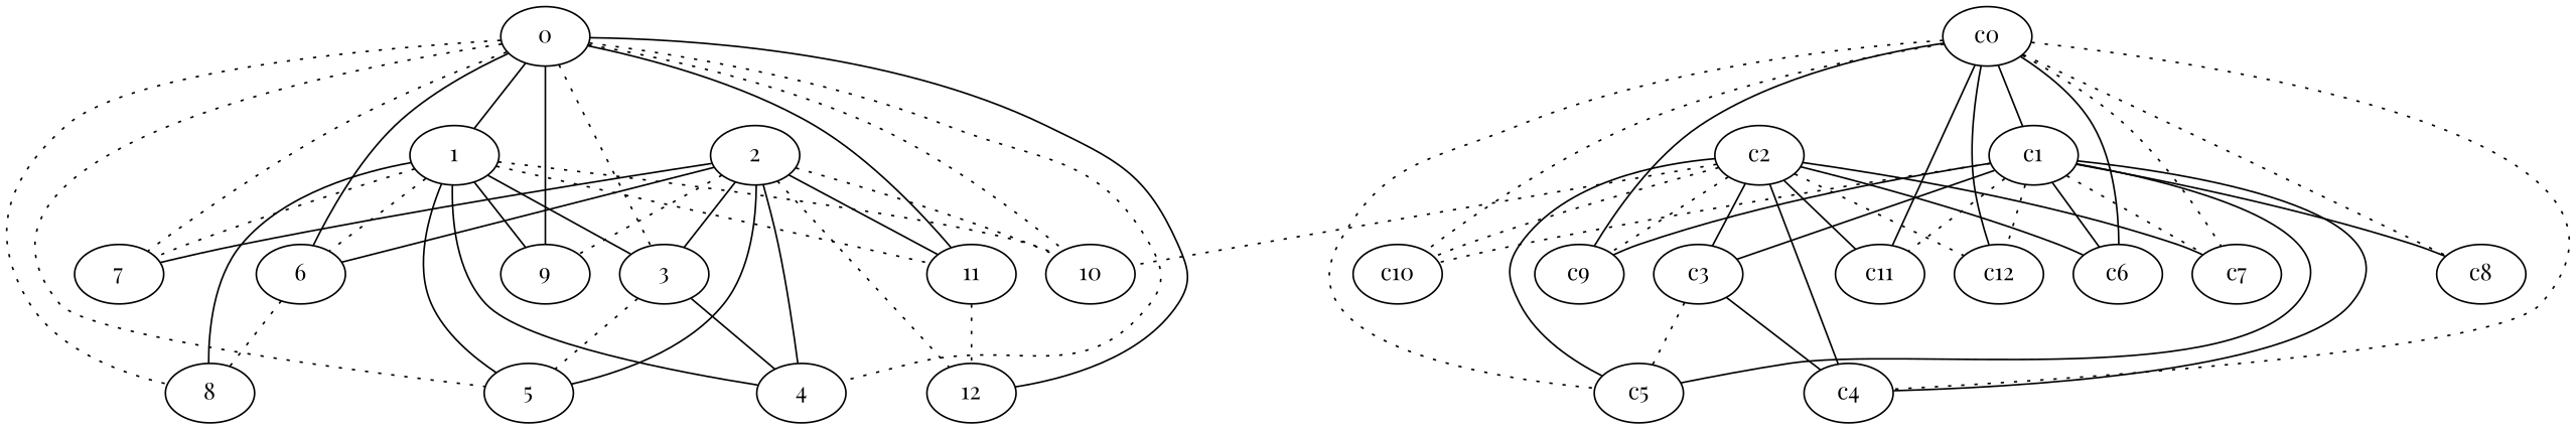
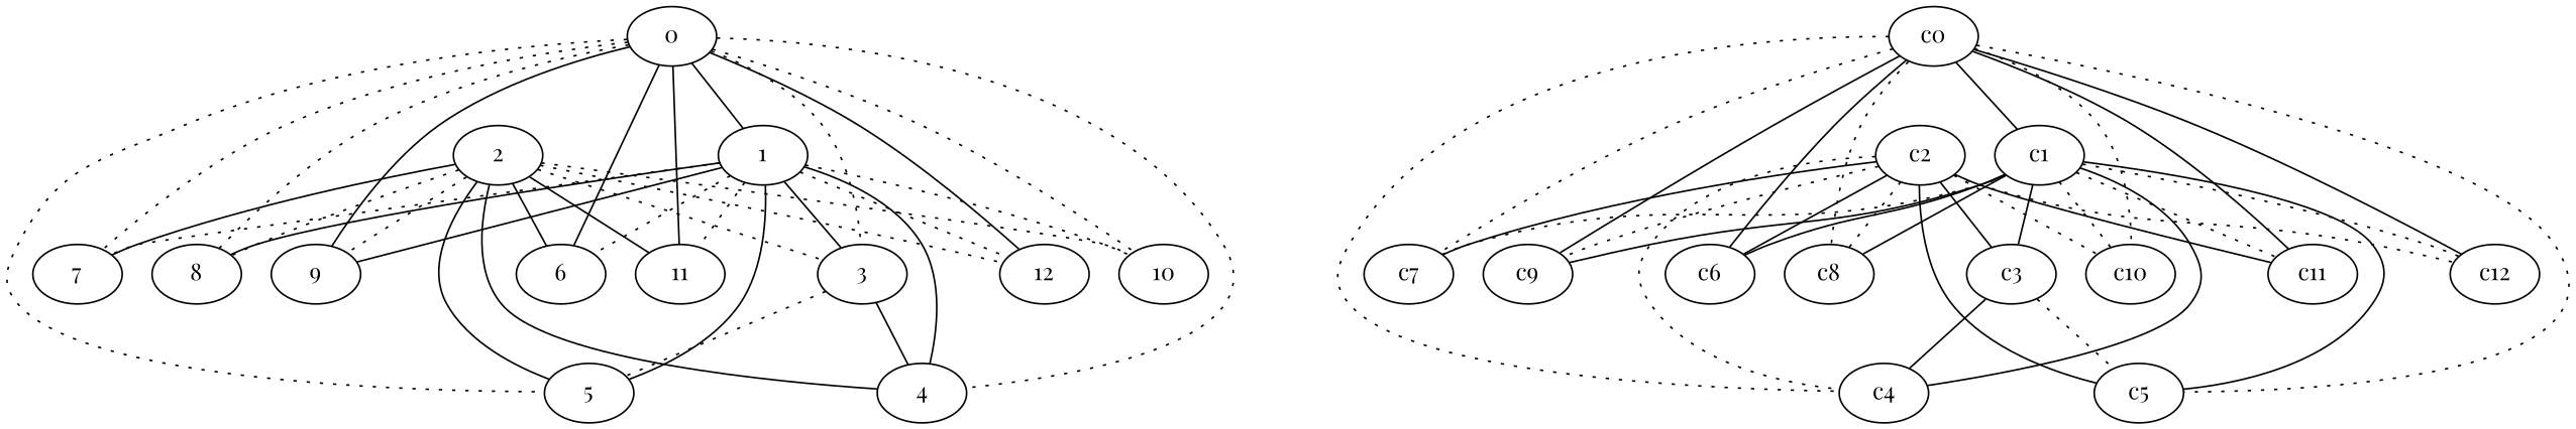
  graph {
    fontname="Playfair Display"
    node [fontname="Playfair Display"]
    edge [fontname="Playfair Display"]
    n1 [label=0]
    n2 [label=1]
    n3 [label=3]
    n4 [label=4]
    n5 [label=5]
    n6 [label=6]
    n7 [label=7]
    n8 [label=8]
    n9 [label=9]
    n10 [label=10]
    n11 [label=11]
    n12 [label=12]
    n13 [label=2]
    c0
    c1
    c4
    c5
    c6
    c7
    c8
    c9
    c10
    c11
    c12
    c3
    c2
    n1 -- n2
    n1 -- n3 [style=dotted]
    n1 -- n4 [style=dotted]
    n1 -- n5 [style=dotted]
    n1 -- n6
    n1 -- n7 [style=dotted]
    n1 -- n8 [style=dotted]
    n1 -- n9
    n1 -- n10 [style=dotted]
    n1 -- n11
    n1 -- n12
    n2 -- n3
    n2 -- n4
    n2 -- n5
    n2 -- n6 [style=dotted]
    n2 -- n7 [style=dotted]
    n2 -- n8
    n2 -- n9
    n2 -- n10 [style=dotted]
    n2 -- n11 [style=dotted]
-   n11 -- n12 [style=dotted]
+   n2 -- n12 [style=dotted]
    n3 -- n4
    n3 -- n5 [style=dotted]
-   n13 -- n3
+   n13 -- n3 [style=dotted]
    n13 -- n4
    n13 -- n5
    n13 -- n6
    n13 -- n7
-   n6 -- n8 [style=dotted]
+   n13 -- n8 [style=dotted]
    n13 -- n9 [style=dotted]
    n13 -- n10 [style=dotted]
    n13 -- n11
    n13 -- n12 [style=dotted]
    c0 -- c1
    c0 -- c4 [style=dotted]
    c0 -- c5 [style=dotted]
    c0 -- c6
    c0 -- c7 [style=dotted]
    c0 -- c8 [style=dotted]
    c0 -- c9
    c0 -- c10 [style=dotted]
    c0 -- c11
    c0 -- c12
    c1 -- c4
    c1 -- c5
    c1 -- c6
    c1 -- c7 [style=dotted]
    c1 -- c8
    c1 -- c9
    c1 -- c10 [style=dotted]
    c1 -- c11 [style=dotted]
    c1 -- c12 [style=dotted]
    c1 -- c3
    c3 -- c4
    c3 -- c5 [style=dotted]
-   c2 -- c4
+   c2 -- c4 [style=dotted]
    c2 -- c5
    c2 -- c6
    c2 -- c7
-   c2 -- n10 [style=dotted]
+   c2 -- c8 [style=dotted]
    c2 -- c9 [style=dotted]
    c2 -- c10 [style=dotted]
    c2 -- c11
    c2 -- c12 [style=dotted]
    c2 -- c3
  }
